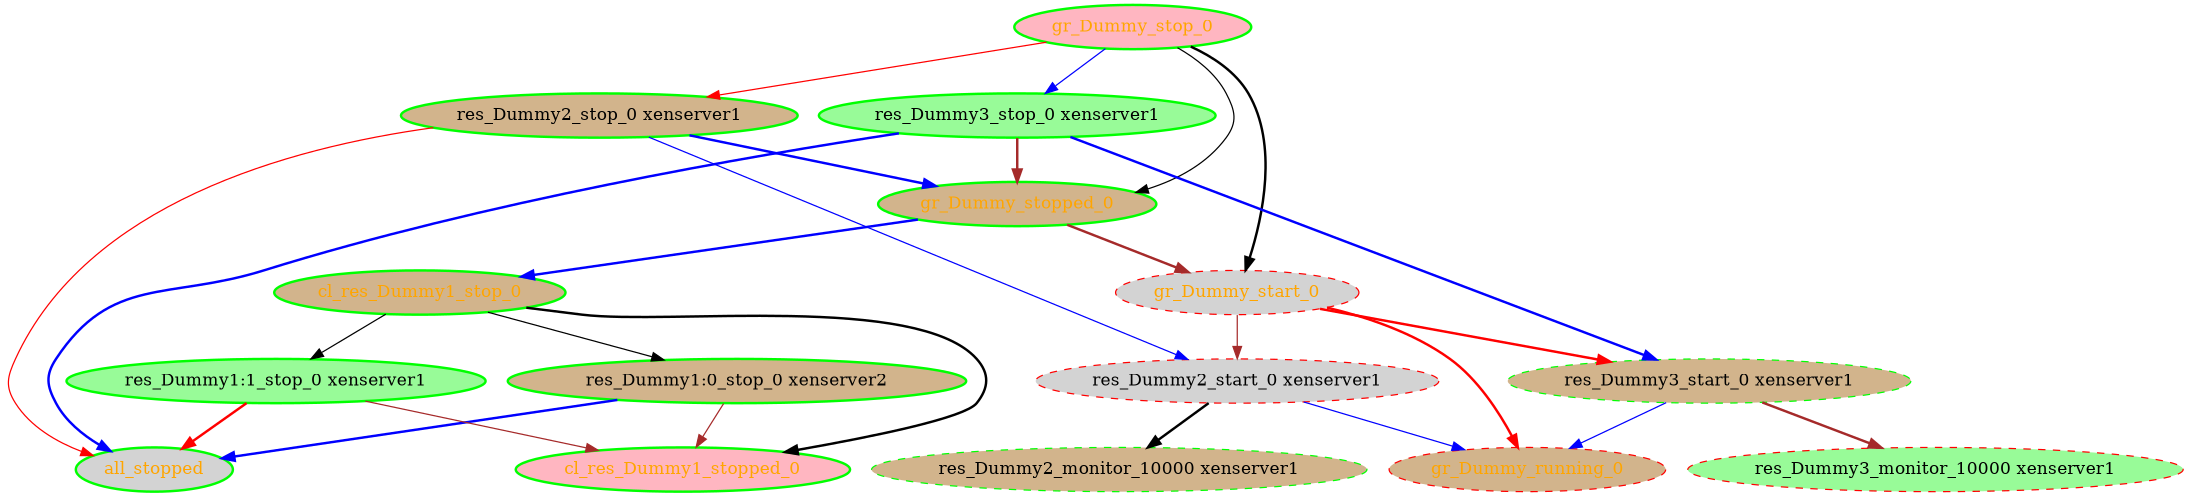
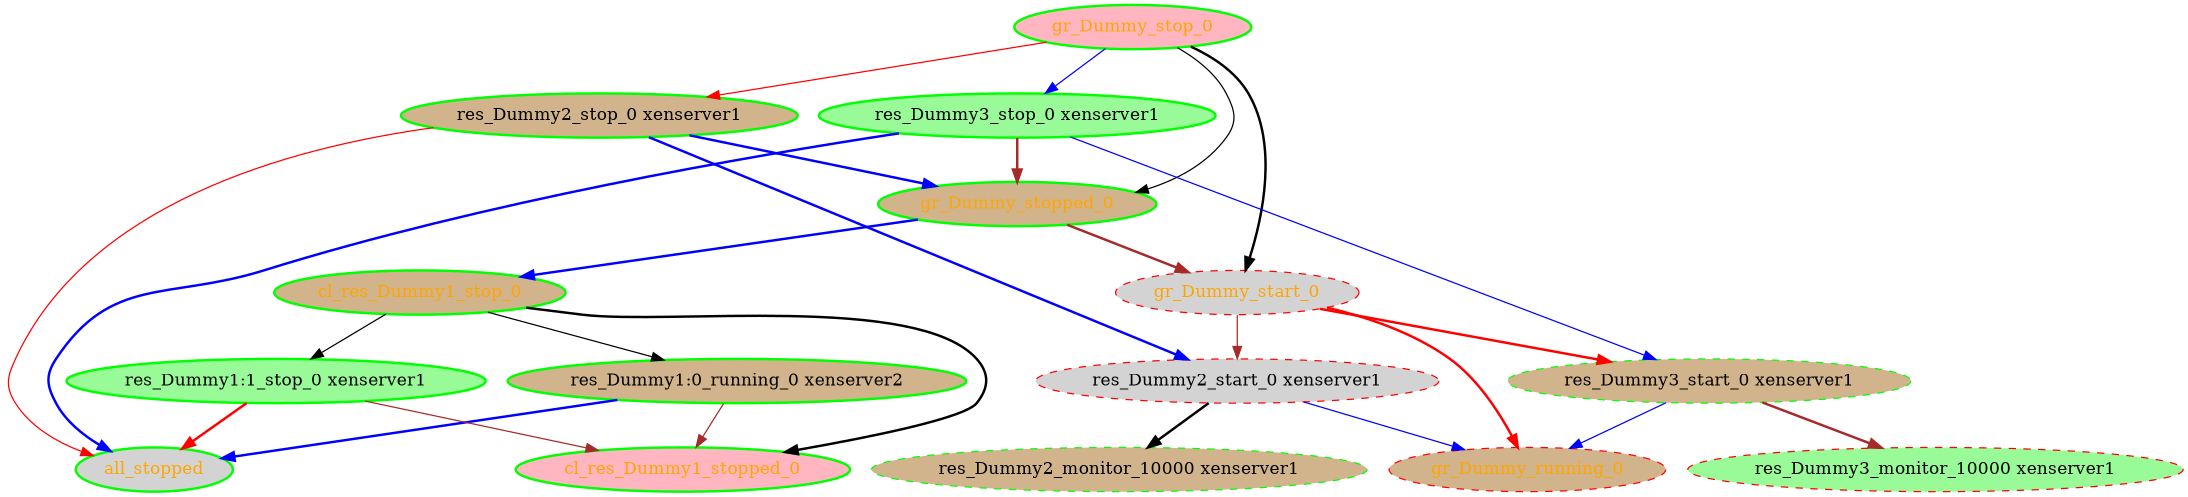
  digraph {
    node [color=green fillcolor=tan fontcolor=black style="bold,filled"]
    edge [color=blue style=bold]
    all_stopped [fillcolor=lightgrey fontcolor=orange]
    cl_res_Dummy1_stop_0 [fontcolor=orange]
    cl_res_Dummy1_stopped_0 [fillcolor=lightpink fontcolor=orange]
-   "res_Dummy1:0_stop_0 xenserver2"
+   "res_Dummy1:0_stop_0 xenserver2" [label="res_Dummy1:0_running_0 xenserver2"]
    "res_Dummy1:1_stop_0 xenserver1" [fillcolor=palegreen]
    gr_Dummy_running_0 [color=red fontcolor=orange style="dashed,filled"]
    gr_Dummy_start_0 [color=red fillcolor=lightgrey fontcolor=orange style="dashed,filled"]
    "res_Dummy2_start_0 xenserver1" [color=red fillcolor=lightgrey style="dashed,filled"]
    "res_Dummy3_start_0 xenserver1" [style="dashed,filled"]
    "res_Dummy2_monitor_10000 xenserver1" [style="dashed,filled"]
    "res_Dummy3_monitor_10000 xenserver1" [color=red fillcolor=palegreen style="dashed,filled"]
    gr_Dummy_stop_0 [fillcolor=lightpink fontcolor=orange]
    gr_Dummy_stopped_0 [fontcolor=orange]
    "res_Dummy2_stop_0 xenserver1"
    "res_Dummy3_stop_0 xenserver1" [fillcolor=palegreen]
    cl_res_Dummy1_stop_0 -> cl_res_Dummy1_stopped_0 [color=black]
    cl_res_Dummy1_stop_0 -> "res_Dummy1:0_stop_0 xenserver2" [color=black style=solid]
    cl_res_Dummy1_stop_0 -> "res_Dummy1:1_stop_0 xenserver1" [color=black style=solid]
    "res_Dummy1:0_stop_0 xenserver2" -> all_stopped
    "res_Dummy1:0_stop_0 xenserver2" -> cl_res_Dummy1_stopped_0 [color=brown style=solid]
    "res_Dummy1:1_stop_0 xenserver1" -> all_stopped [color=red]
    "res_Dummy1:1_stop_0 xenserver1" -> cl_res_Dummy1_stopped_0 [color=brown style=solid]
    gr_Dummy_start_0 -> gr_Dummy_running_0 [color=red]
    gr_Dummy_start_0 -> "res_Dummy2_start_0 xenserver1" [color=brown style=solid]
    gr_Dummy_start_0 -> "res_Dummy3_start_0 xenserver1" [color=red]
    "res_Dummy2_start_0 xenserver1" -> gr_Dummy_running_0 [style=solid]
    "res_Dummy2_start_0 xenserver1" -> "res_Dummy2_monitor_10000 xenserver1" [color=black]
    "res_Dummy3_start_0 xenserver1" -> gr_Dummy_running_0 [style=solid]
    "res_Dummy3_start_0 xenserver1" -> "res_Dummy3_monitor_10000 xenserver1" [color=brown]
    gr_Dummy_stop_0 -> gr_Dummy_start_0 [color=black]
    gr_Dummy_stop_0 -> gr_Dummy_stopped_0 [color=black style=solid]
    gr_Dummy_stop_0 -> "res_Dummy2_stop_0 xenserver1" [color=red style=solid]
    gr_Dummy_stop_0 -> "res_Dummy3_stop_0 xenserver1" [style=solid]
    gr_Dummy_stopped_0 -> cl_res_Dummy1_stop_0
    gr_Dummy_stopped_0 -> gr_Dummy_start_0 [color=brown]
    "res_Dummy2_stop_0 xenserver1" -> all_stopped [color=red style=solid]
-   "res_Dummy2_stop_0 xenserver1" -> "res_Dummy2_start_0 xenserver1" [style=solid]
+   "res_Dummy2_stop_0 xenserver1" -> "res_Dummy2_start_0 xenserver1"
    "res_Dummy2_stop_0 xenserver1" -> gr_Dummy_stopped_0
    "res_Dummy3_stop_0 xenserver1" -> all_stopped
-   "res_Dummy3_stop_0 xenserver1" -> "res_Dummy3_start_0 xenserver1"
+   "res_Dummy3_stop_0 xenserver1" -> "res_Dummy3_start_0 xenserver1" [style=solid]
    "res_Dummy3_stop_0 xenserver1" -> gr_Dummy_stopped_0 [color=brown]
  }
